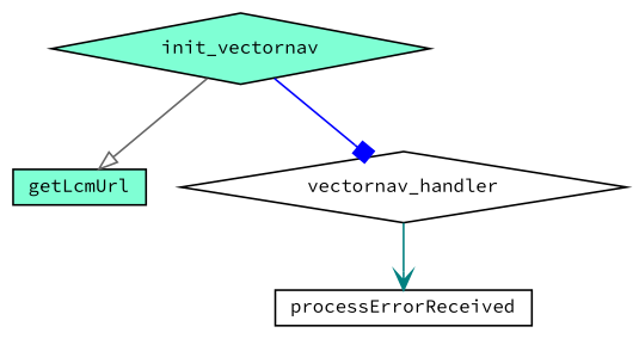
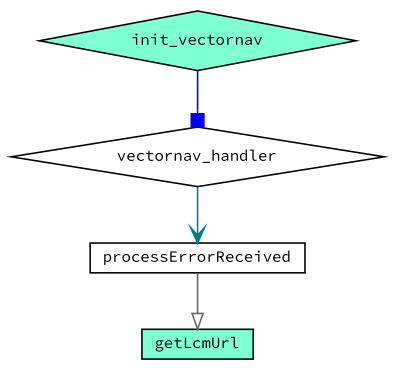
  digraph {
    fontname="Source Code Pro"
    rankdir=TB
    node [color=black fillcolor=aquamarine fontname="Source Code Pro" fontsize=10 shape=diamond style=filled]
    edge [fontname="Source Code Pro" fontsize=10 labelfontname=FreeSans labelfontsize=10 style=solid]
    n1 [fontcolor=black height=0.2 label=init_vectornav width=0.4]
    n2 [height=0.2 label=getLcmUrl shape=box width=0.4]
    n3 [fillcolor=white height=0.2 label=vectornav_handler width=0.4]
    n4 [fillcolor=white height=0.2 label=processErrorReceived shape=box width=0.4]
-   n1 -> n2 [arrowhead=onormal color=gray40]
+   n4 -> n2 [arrowhead=onormal color=gray40]
    n1 -> n3 [arrowhead=box color=blue]
    n3 -> n4 [arrowhead=vee color=teal]
  }
